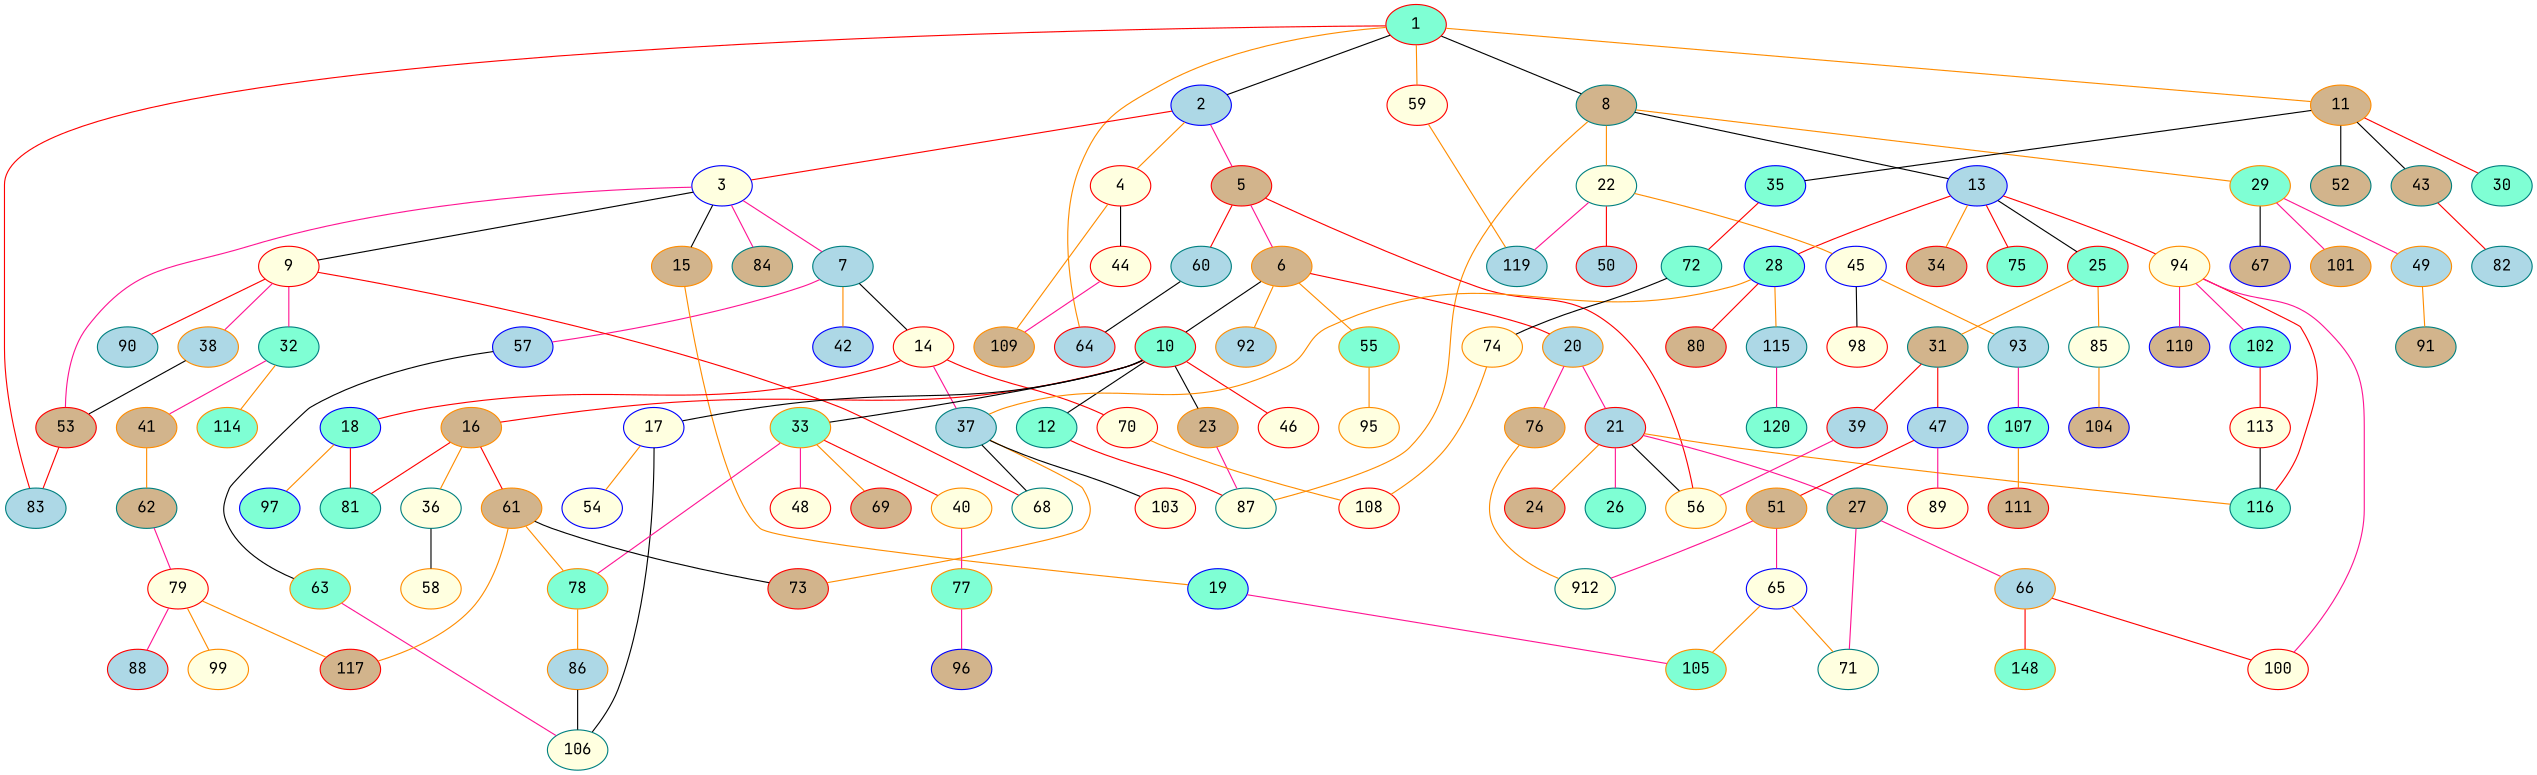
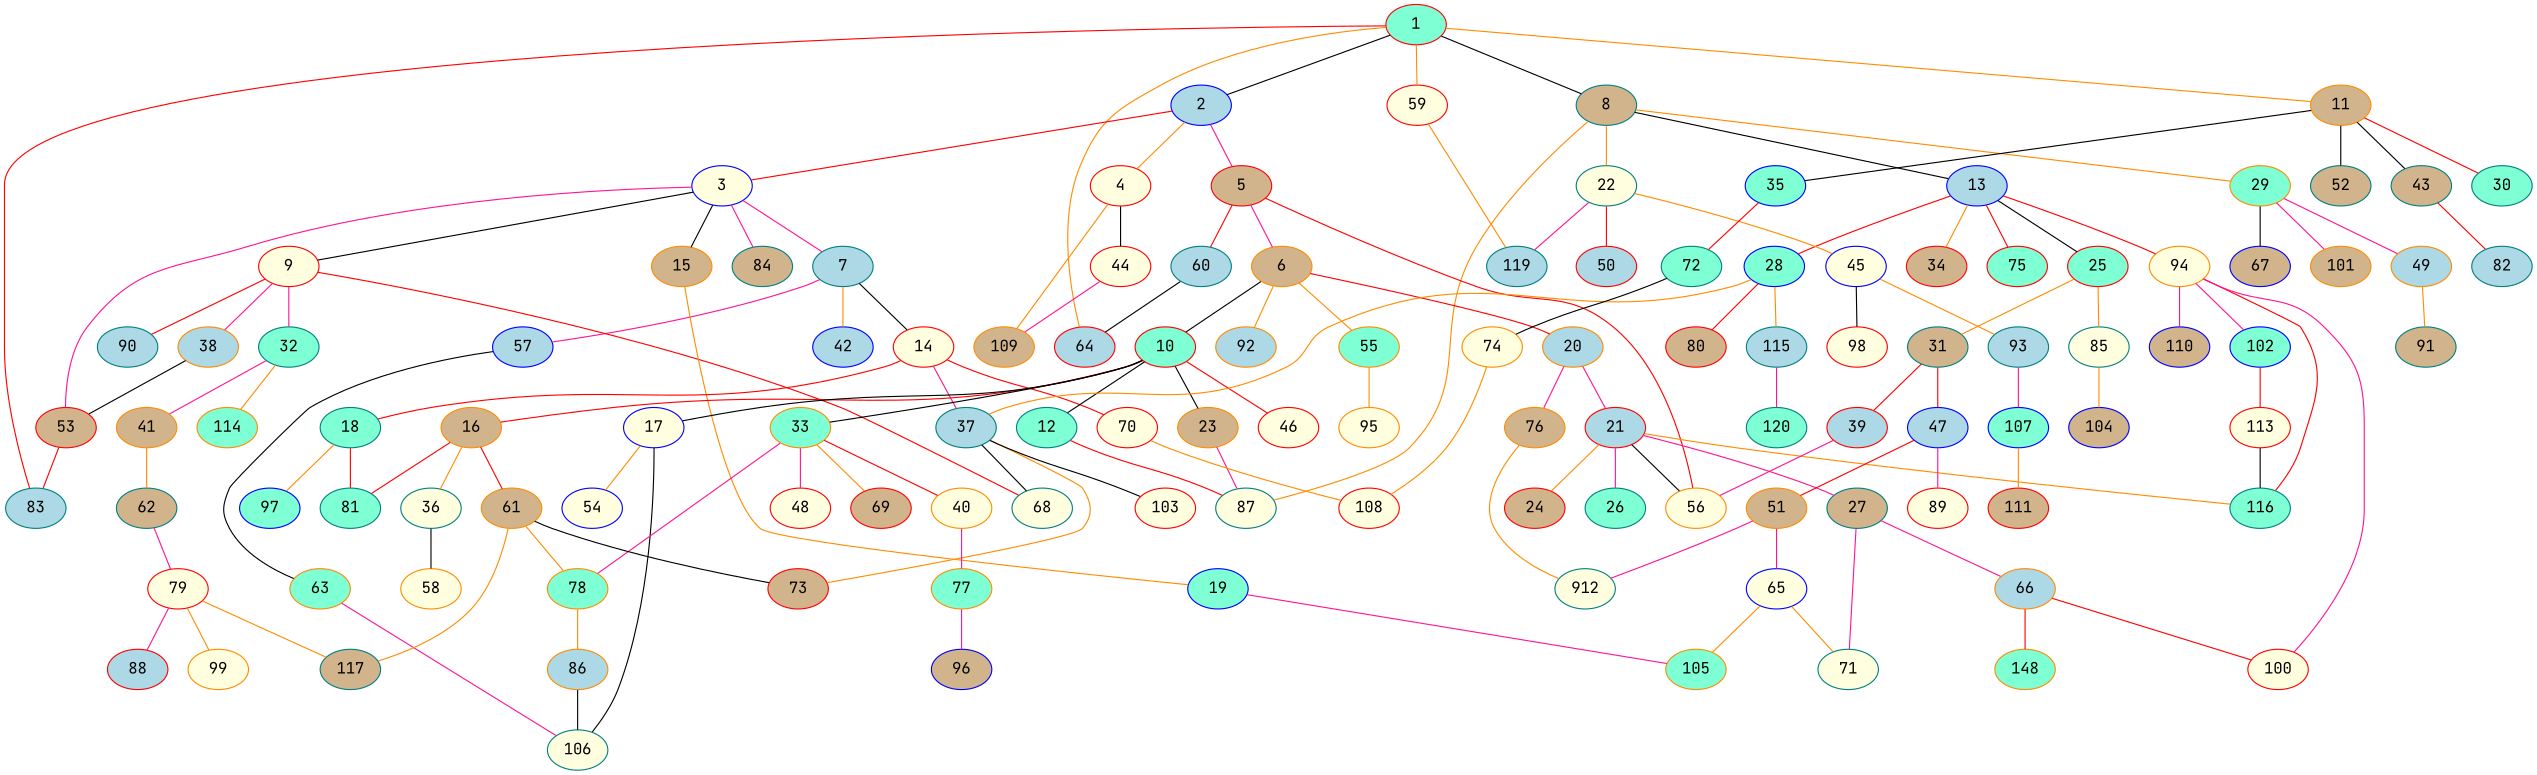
  graph {
    fontname="JetBrains Mono"
    node [color=teal fillcolor=lightyellow fontname="JetBrains Mono" style=filled]
    edge [color=darkorange fontname="JetBrains Mono"]
    1 [color=red fillcolor=aquamarine]
    2 [color=blue fillcolor=lightblue]
    8 [fillcolor=tan]
    11 [color=darkorange fillcolor=tan]
    59 [color=red]
    64 [color=red fillcolor=lightblue]
    83 [fillcolor=lightblue]
    3 [color=blue]
    4 [color=red]
    5 [color=red fillcolor=tan]
    13 [color=blue fillcolor=lightblue]
    22
    29 [color=darkorange fillcolor=aquamarine]
    87
    30 [fillcolor=aquamarine]
    35 [color=blue fillcolor=aquamarine]
    43 [fillcolor=tan]
    52 [fillcolor=tan]
    119 [fillcolor=lightblue]
    7 [fillcolor=lightblue]
    9 [color=red]
    15 [color=darkorange fillcolor=tan]
    53 [color=red fillcolor=tan]
    84 [fillcolor=tan]
    44 [color=red]
    109 [color=darkorange fillcolor=tan]
    6 [color=darkorange fillcolor=tan]
    56 [color=darkorange]
    60 [fillcolor=lightblue]
    14 [color=red]
    42 [color=blue fillcolor=lightblue]
    57 [color=blue fillcolor=lightblue]
    32 [fillcolor=aquamarine]
    38 [color=darkorange fillcolor=lightblue]
    68
    90 [fillcolor=lightblue]
    19 [color=blue fillcolor=aquamarine]
    10 [color=red fillcolor=aquamarine]
    20 [color=darkorange fillcolor=lightblue]
    55 [color=darkorange fillcolor=aquamarine]
    92 [color=darkorange fillcolor=lightblue]
    12 [fillcolor=aquamarine]
    16 [color=darkorange fillcolor=tan]
    17 [color=blue]
    23 [color=darkorange fillcolor=tan]
    33 [color=darkorange fillcolor=aquamarine]
    46 [color=red]
    21 [color=red fillcolor=lightblue]
    76 [color=darkorange fillcolor=tan]
    95 [color=darkorange]
-   18 [color=blue fillcolor=aquamarine]
+   18 [fillcolor=aquamarine]
    37 [fillcolor=lightblue]
    70 [color=red]
    63 [color=darkorange fillcolor=aquamarine]
    25 [color=red fillcolor=aquamarine]
    28 [color=blue fillcolor=aquamarine]
    34 [color=red fillcolor=tan]
    75 [color=red fillcolor=aquamarine]
    94 [color=darkorange]
    45 [color=blue]
    50 [color=red fillcolor=lightblue]
    49 [color=darkorange fillcolor=lightblue]
    67 [color=blue fillcolor=tan]
    101 [color=darkorange fillcolor=tan]
    41 [color=darkorange fillcolor=tan]
    114 [color=darkorange fillcolor=aquamarine]
    36
    61 [color=darkorange fillcolor=tan]
    81 [fillcolor=aquamarine]
    54 [color=blue]
    106
    40 [color=darkorange]
    48 [color=red]
    69 [color=red fillcolor=tan]
    78 [color=darkorange fillcolor=aquamarine]
    72 [fillcolor=aquamarine]
    82 [fillcolor=lightblue]
    31 [fillcolor=tan]
    85
    80 [color=red fillcolor=tan]
    115 [fillcolor=lightblue]
    116 [fillcolor=aquamarine]
    100 [color=red]
    102 [color=blue fillcolor=aquamarine]
    110 [color=blue fillcolor=tan]
    97 [color=blue fillcolor=aquamarine]
    73 [color=red fillcolor=tan]
    103 [color=red]
    108 [color=red]
    105 [color=darkorange fillcolor=aquamarine]
    58 [color=darkorange]
-   117 [color=red fillcolor=tan]
+   117 [fillcolor=tan]
    24 [color=red fillcolor=tan]
    26 [fillcolor=aquamarine]
    27 [fillcolor=tan]
    n96 [label=912]
    66 [color=darkorange fillcolor=lightblue]
    71
    93 [fillcolor=lightblue]
    98 [color=red]
    39 [color=red fillcolor=lightblue]
    47 [color=blue fillcolor=lightblue]
    104 [color=blue fillcolor=tan]
    n104 [color=darkorange fillcolor=aquamarine label=148]
    120 [fillcolor=aquamarine]
    91 [fillcolor=tan]
    51 [color=darkorange fillcolor=tan]
    89 [color=red]
    62 [fillcolor=tan]
    77 [color=darkorange fillcolor=aquamarine]
    86 [color=darkorange fillcolor=lightblue]
    74 [color=darkorange]
    96 [color=blue fillcolor=tan]
    79 [color=red]
    107 [color=blue fillcolor=aquamarine]
    65 [color=blue]
    88 [color=red fillcolor=lightblue]
    99 [color=darkorange]
    111 [color=red fillcolor=tan]
    113 [color=red]
    1 -- 2 [color=black]
    1 -- 8 [color=black]
    1 -- 11
    1 -- 59
    1 -- 64
    1 -- 83 [color=red]
    2 -- 3 [color=red]
    2 -- 4
    2 -- 5 [color=deeppink]
    8 -- 13 [color=black]
    8 -- 22
    8 -- 29
    8 -- 87
    11 -- 30 [color=red]
    11 -- 35 [color=black]
    11 -- 43 [color=black]
    11 -- 52 [color=black]
    59 -- 119
    3 -- 7 [color=deeppink]
    3 -- 9 [color=black]
    3 -- 15 [color=black]
    3 -- 53 [color=deeppink]
    3 -- 84 [color=deeppink]
    4 -- 44 [color=black]
    4 -- 109
    5 -- 6 [color=deeppink]
    5 -- 56 [color=red]
    5 -- 60 [color=red]
    13 -- 25 [color=black]
    13 -- 28 [color=red]
    13 -- 34
    13 -- 75 [color=red]
    13 -- 94 [color=red]
    22 -- 119 [color=deeppink]
    22 -- 45
    22 -- 50 [color=red]
    29 -- 49 [color=deeppink]
    29 -- 67 [color=black]
    29 -- 101 [color=deeppink]
    35 -- 72 [color=red]
    43 -- 82 [color=red]
    7 -- 14 [color=black]
    7 -- 42
    7 -- 57 [color=deeppink]
    9 -- 32 [color=deeppink]
    9 -- 38 [color=deeppink]
    9 -- 68 [color=red]
    9 -- 90 [color=red]
    15 -- 19
    53 -- 83 [color=red]
    44 -- 109 [color=deeppink]
    6 -- 10 [color=black]
    6 -- 20 [color=red]
    6 -- 55
    6 -- 92
    60 -- 64 [color=black]
    14 -- 18 [color=red]
    14 -- 37 [color=deeppink]
    14 -- 70 [color=red]
    57 -- 63 [color=black]
    32 -- 41 [color=deeppink]
    32 -- 114
    38 -- 53 [color=black]
    19 -- 105 [color=deeppink]
    10 -- 12 [color=black]
    10 -- 16 [color=red]
    10 -- 17 [color=black]
    10 -- 23 [color=black]
    10 -- 33 [color=black]
    10 -- 46 [color=red]
    20 -- 21 [color=deeppink]
    20 -- 76 [color=deeppink]
    55 -- 95
    12 -- 87 [color=red]
    16 -- 36
    16 -- 61 [color=red]
    16 -- 81 [color=red]
    17 -- 54
    17 -- 106 [color=black]
    23 -- 87 [color=deeppink]
    33 -- 40 [color=red]
    33 -- 48 [color=deeppink]
    33 -- 69
    33 -- 78 [color=deeppink]
    21 -- 56 [color=black]
    21 -- 116
    21 -- 24
    21 -- 26 [color=deeppink]
    21 -- 27 [color=deeppink]
    76 -- n96
    18 -- 81 [color=red]
    18 -- 97
    37 -- 68 [color=black]
    37 -- 73
    37 -- 103 [color=black]
    70 -- 108
    63 -- 106 [color=deeppink]
    25 -- 31
    25 -- 85
    28 -- 37
    28 -- 80 [color=red]
    28 -- 115
    94 -- 116 [color=red]
    94 -- 100 [color=deeppink]
    94 -- 102 [color=deeppink]
    94 -- 110 [color=deeppink]
    45 -- 93
    45 -- 98 [color=black]
    49 -- 91
    41 -- 62
    36 -- 58 [color=black]
    61 -- 78
    61 -- 73 [color=black]
    61 -- 117
    40 -- 77 [color=deeppink]
    78 -- 86
    72 -- 74 [color=black]
    31 -- 39 [color=red]
    31 -- 47 [color=red]
    85 -- 104
    115 -- 120 [color=deeppink]
    102 -- 113 [color=red]
    27 -- 66 [color=deeppink]
    27 -- 71 [color=deeppink]
    66 -- 100 [color=red]
    66 -- n104 [color=red]
    93 -- 107 [color=deeppink]
    39 -- 56 [color=deeppink]
    47 -- 51 [color=red]
    47 -- 89 [color=deeppink]
    51 -- n96 [color=deeppink]
    51 -- 65 [color=deeppink]
    62 -- 79 [color=deeppink]
    77 -- 96 [color=deeppink]
    86 -- 106 [color=black]
    74 -- 108
    79 -- 117
    79 -- 88 [color=deeppink]
    79 -- 99
    107 -- 111
    65 -- 105
    65 -- 71
    113 -- 116 [color=black]
  }
